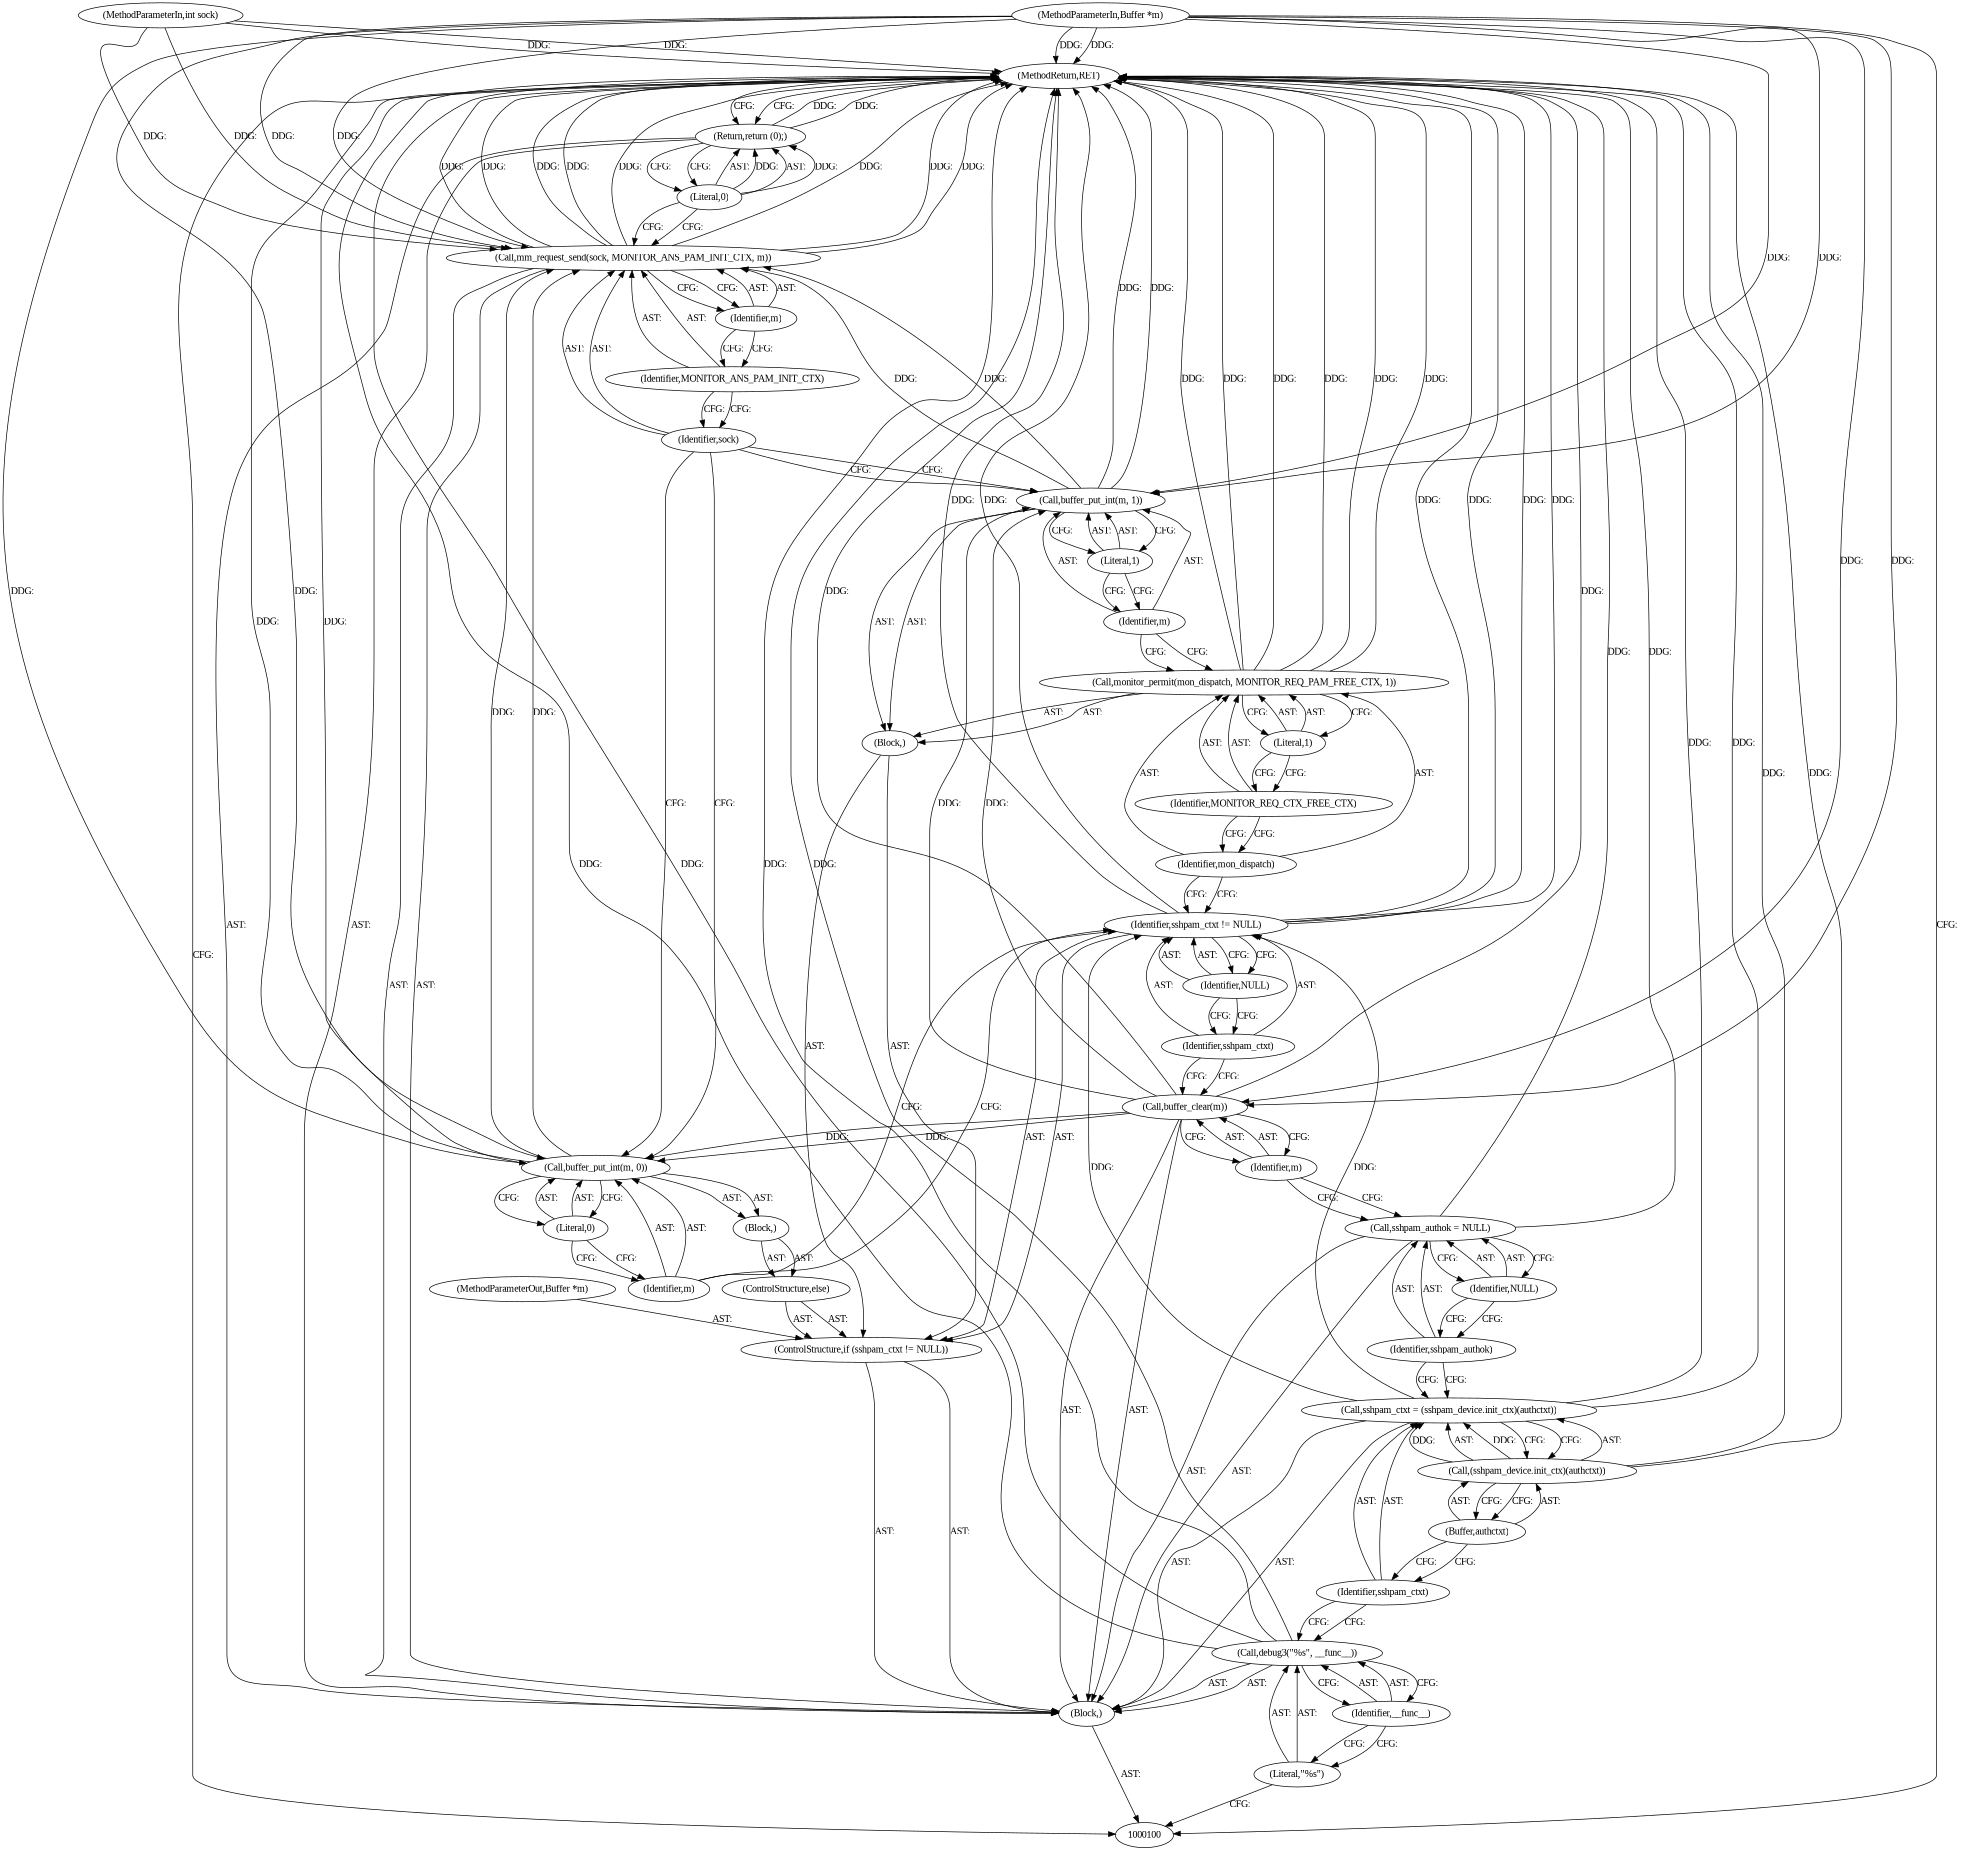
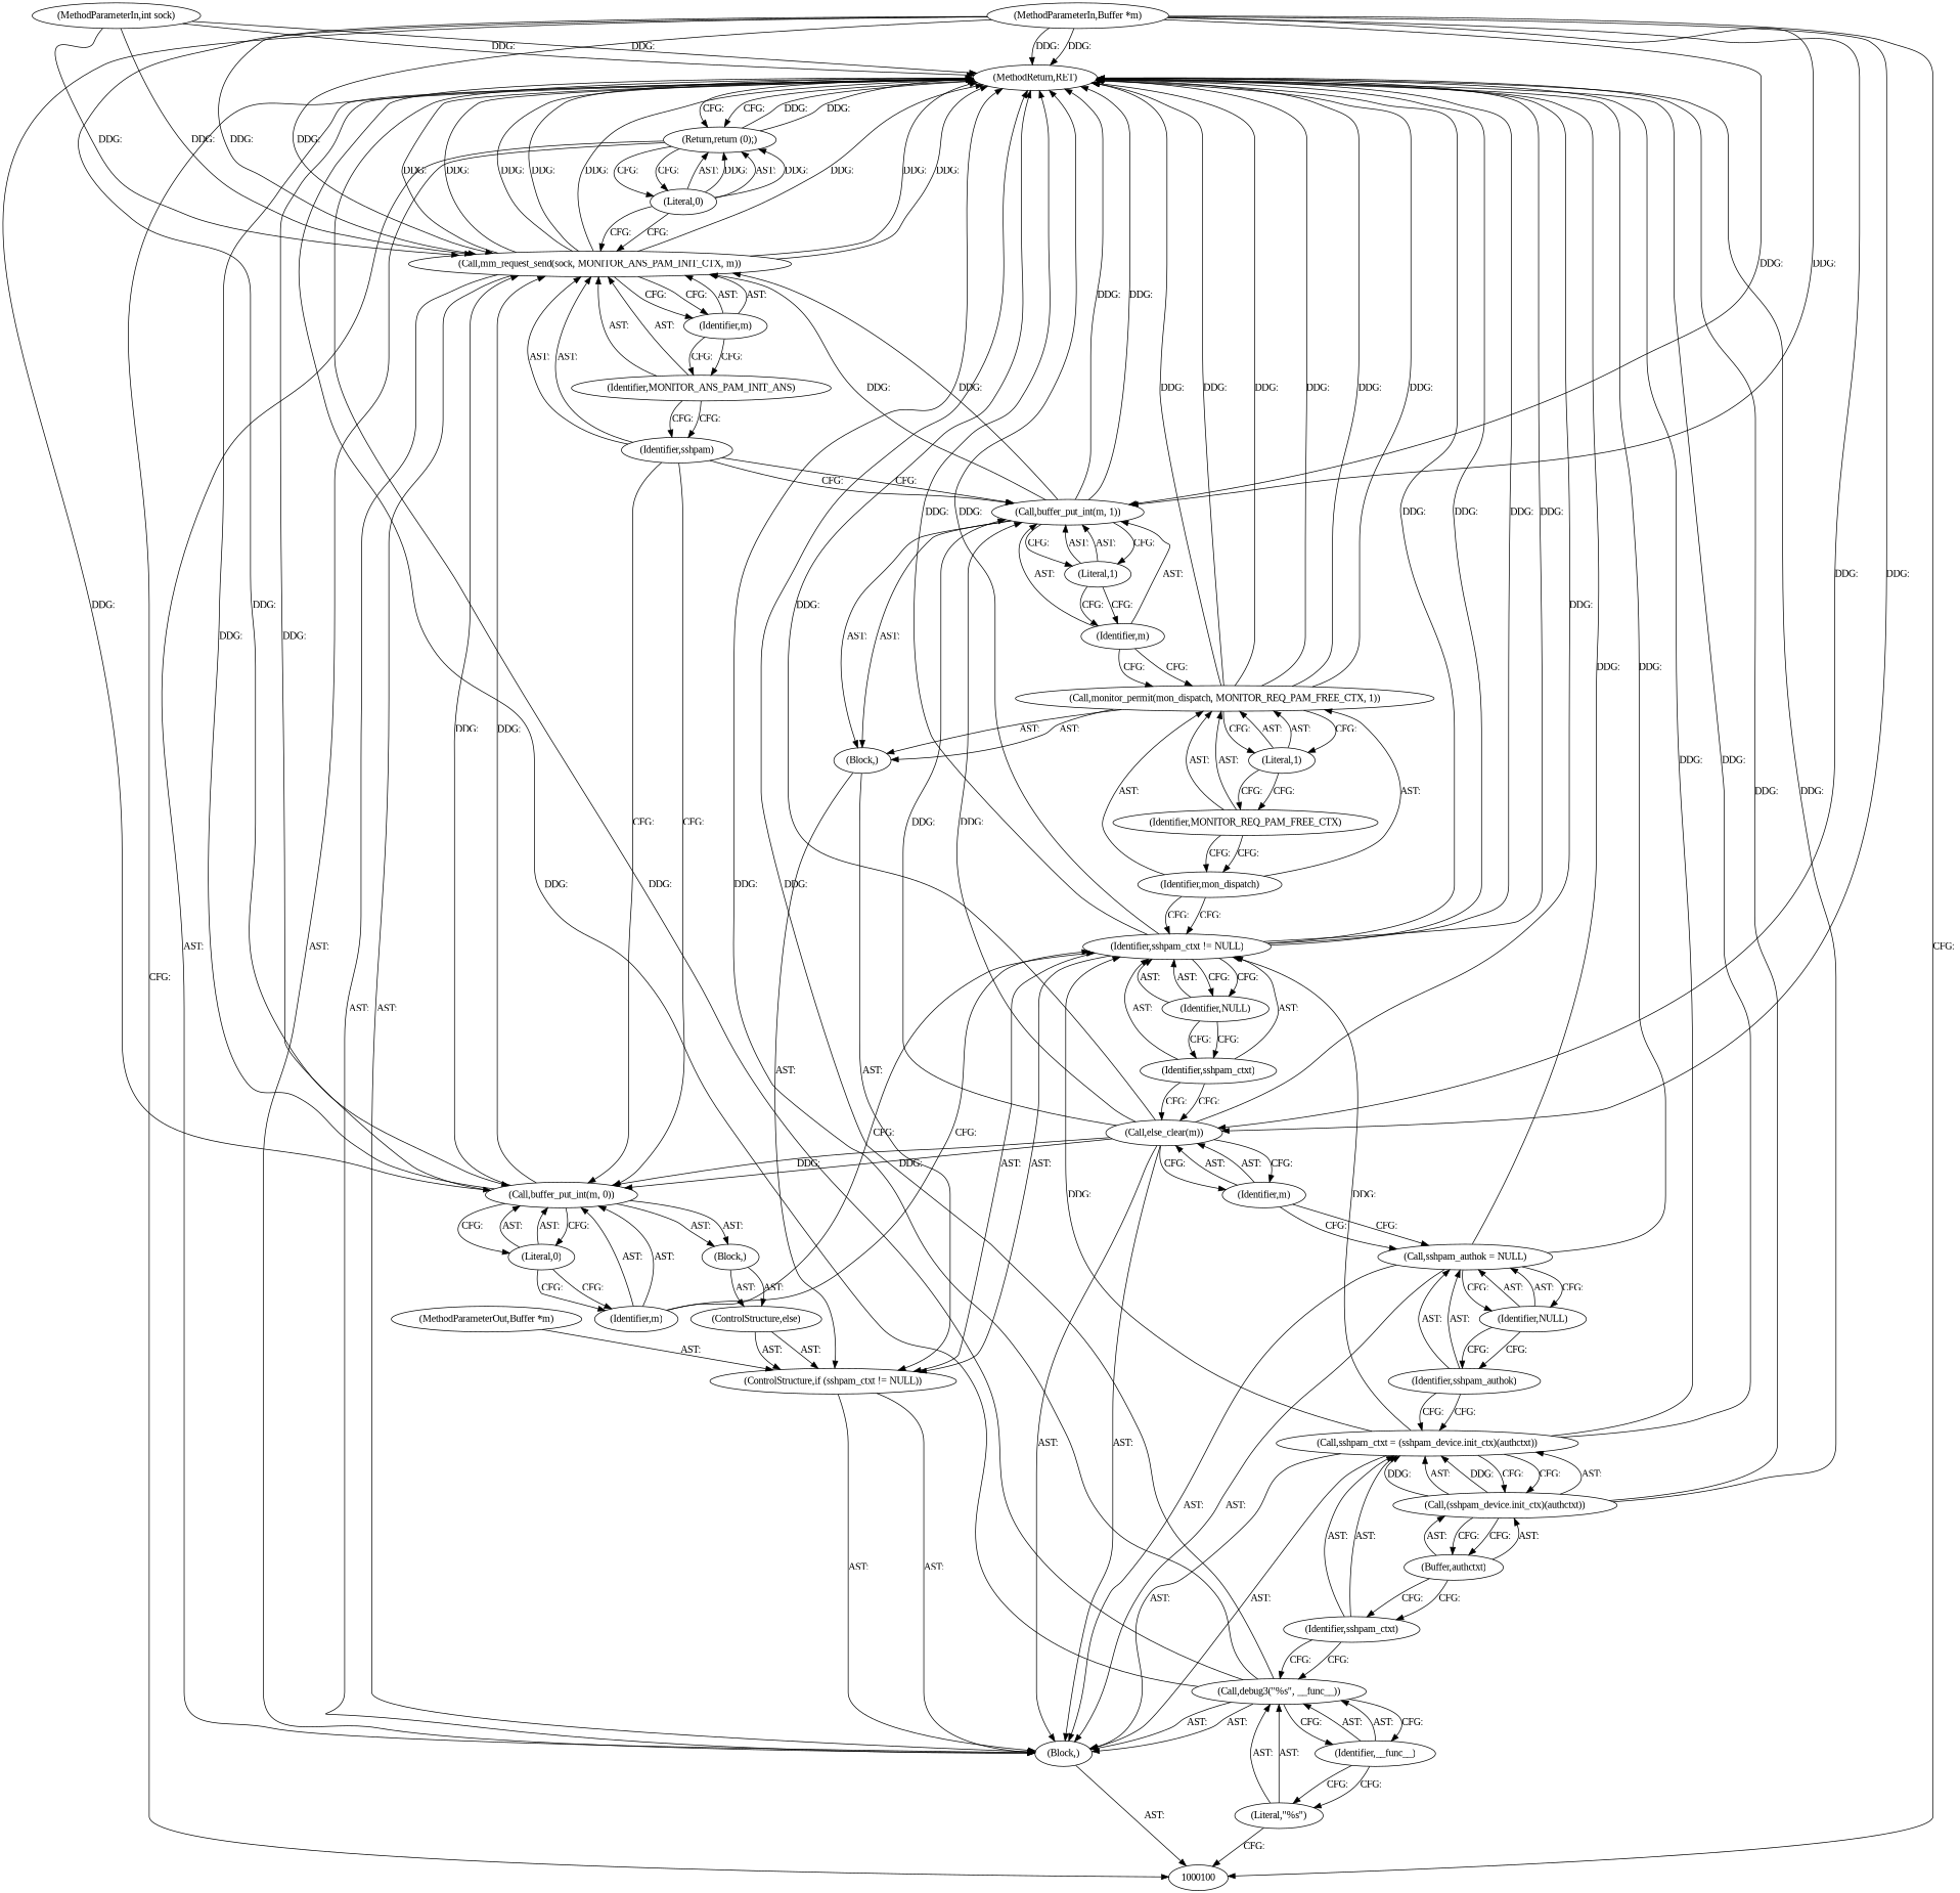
  digraph {
    fontname="Liberation Serif"
    node [fontname="Liberation Serif"]
    edge [fontname="Liberation Serif"]
    n1 [label="(MethodReturn,RET)"]
    n2 [label="(Return,return (0);)"]
    1000100
    n4 [label="(Block,)"]
    n5 [label="(Literal,0)"]
    n6 [label="(MethodParameterIn,int sock)"]
    n7 [label="(Call,mm_request_send(sock, MONITOR_ANS_PAM_INIT_CTX, m))"]
    n8 [label="(Identifier,m)"]
    n9 [label="(MethodParameterIn,Buffer *m)"]
    n10 [label="(Call,buffer_put_int(m, 0))"]
-   n11 [label="(Call,buffer_clear(m))"]
+   n11 [label="(Call,else_clear(m))"]
    n12 [label="(Call,buffer_put_int(m, 1))"]
    n13 [label="(Block,)"]
    n14 [label="(Literal,0)"]
    n15 [label="(Identifier,m)"]
    n16 [label="(Block,)"]
    n17 [label="(Literal,1)"]
    n18 [label="(MethodParameterOut,Buffer *m)"]
    n19 [label="(ControlStructure,if (sshpam_ctxt != NULL))"]
    n20 [label="(ControlStructure,else)"]
    n21 [label="(Identifier,m)"]
    n22 [label="(Identifier,sshpam_ctxt != NULL)"]
    n23 [label="(Identifier,NULL)"]
-   n24 [label="(Identifier,MONITOR_ANS_PAM_INIT_CTX)"]
-   n25 [label="(Identifier,sock)"]
+   n24 [label="(Identifier,MONITOR_ANS_PAM_INIT_ANS)"]
+   n25 [label="(Identifier,sshpam)"]
    n26 [label="(Identifier,__func__)"]
    n27 [label="(Call,debug3(\"%s\", __func__))"]
    n28 [label="(Literal,\"%s\")"]
    n29 [label="(Call,(sshpam_device.init_ctx)(authctxt))"]
    n30 [label="(Call,sshpam_ctxt = (sshpam_device.init_ctx)(authctxt))"]
    n31 [label="(Buffer,authctxt)"]
    n32 [label="(Identifier,sshpam_ctxt)"]
    n33 [label="(Identifier,NULL)"]
    n34 [label="(Call,sshpam_authok = NULL)"]
    n35 [label="(Identifier,sshpam_authok)"]
    n36 [label="(Identifier,sshpam_ctxt)"]
    n37 [label="(Identifier,mon_dispatch)"]
    n38 [label="(Call,monitor_permit(mon_dispatch, MONITOR_REQ_PAM_FREE_CTX, 1))"]
    n39 [label="(Literal,1)"]
-   n40 [label="(Identifier,MONITOR_REQ_CTX_FREE_CTX)"]
+   n40 [label="(Identifier,MONITOR_REQ_PAM_FREE_CTX)"]
    n41 [label="(Identifier,m)"]
    n1 -> n2 [label="CFG: "]
    n1 -> n2 [label="CFG: "]
    n1 -> 1000100 [label="CFG: "]
    n2 -> n1 [label="DDG: "]
    n2 -> n1 [label="DDG: "]
    n2 -> n4 [label="AST: "]
    n2 -> n4 [label="AST: "]
    n2 -> n5 [label="CFG: "]
    n2 -> n5 [label="CFG: "]
    n4 -> 1000100 [label="AST: "]
    n5 -> n2 [label="AST: "]
    n5 -> n2 [label="DDG: "]
    n5 -> n2 [label="AST: "]
    n5 -> n2 [label="DDG: "]
    n5 -> n7 [label="CFG: "]
    n5 -> n7 [label="CFG: "]
    n6 -> n1 [label="DDG: "]
    n6 -> n1 [label="DDG: "]
    n6 -> n7 [label="DDG: "]
    n6 -> n7 [label="DDG: "]
    n7 -> n1 [label="DDG: "]
    n7 -> n1 [label="DDG: "]
    n7 -> n1 [label="DDG: "]
    n7 -> n1 [label="DDG: "]
    n7 -> n1 [label="DDG: "]
    n7 -> n1 [label="DDG: "]
    n7 -> n1 [label="DDG: "]
    n7 -> n1 [label="DDG: "]
    n7 -> n4 [label="AST: "]
    n7 -> n4 [label="AST: "]
    n7 -> n8 [label="CFG: "]
    n7 -> n8 [label="CFG: "]
    n8 -> n7 [label="AST: "]
    n8 -> n7 [label="AST: "]
    n8 -> n24 [label="CFG: "]
    n8 -> n24 [label="CFG: "]
    n9 -> n1 [label="DDG: "]
    n9 -> n1 [label="DDG: "]
    n9 -> 1000100 [label="CFG: "]
    n9 -> n7 [label="DDG: "]
    n9 -> n7 [label="DDG: "]
    n9 -> n10 [label="DDG: "]
    n9 -> n10 [label="DDG: "]
    n9 -> n11 [label="DDG: "]
    n9 -> n11 [label="DDG: "]
    n9 -> n12 [label="DDG: "]
    n9 -> n12 [label="DDG: "]
    n10 -> n1 [label="DDG: "]
    n10 -> n1 [label="DDG: "]
    n10 -> n7 [label="DDG: "]
    n10 -> n7 [label="DDG: "]
    n10 -> n13 [label="AST: "]
    n10 -> n13 [label="AST: "]
    n10 -> n14 [label="CFG: "]
    n10 -> n14 [label="CFG: "]
    n11 -> n1 [label="DDG: "]
    n11 -> n1 [label="DDG: "]
    n11 -> n4 [label="AST: "]
    n11 -> n4 [label="AST: "]
    n11 -> n10 [label="DDG: "]
    n11 -> n10 [label="DDG: "]
    n11 -> n12 [label="DDG: "]
    n11 -> n12 [label="DDG: "]
    n11 -> n15 [label="CFG: "]
    n11 -> n15 [label="CFG: "]
    n12 -> n1 [label="DDG: "]
    n12 -> n1 [label="DDG: "]
    n12 -> n7 [label="DDG: "]
    n12 -> n7 [label="DDG: "]
    n12 -> n16 [label="AST: "]
    n12 -> n16 [label="AST: "]
    n12 -> n17 [label="CFG: "]
    n12 -> n17 [label="CFG: "]
    n13 -> n20 [label="AST: "]
    n13 -> n20 [label="AST: "]
    n14 -> n10 [label="AST: "]
    n14 -> n10 [label="AST: "]
    n14 -> n21 [label="CFG: "]
    n14 -> n21 [label="CFG: "]
    n15 -> n11 [label="AST: "]
    n15 -> n11 [label="AST: "]
    n15 -> n34 [label="CFG: "]
    n15 -> n34 [label="CFG: "]
    n16 -> n19 [label="AST: "]
    n16 -> n19 [label="AST: "]
    n17 -> n12 [label="AST: "]
    n17 -> n12 [label="AST: "]
    n17 -> n41 [label="CFG: "]
    n17 -> n41 [label="CFG: "]
    n18 -> n19 [label="AST: "]
    n19 -> n4 [label="AST: "]
    n19 -> n4 [label="AST: "]
    n20 -> n19 [label="AST: "]
    n20 -> n19 [label="AST: "]
    n21 -> n10 [label="AST: "]
    n21 -> n10 [label="AST: "]
    n21 -> n22 [label="CFG: "]
    n21 -> n22 [label="CFG: "]
    n22 -> n1 [label="DDG: "]
    n22 -> n1 [label="DDG: "]
    n22 -> n1 [label="DDG: "]
    n22 -> n1 [label="DDG: "]
    n22 -> n1 [label="DDG: "]
    n22 -> n1 [label="DDG: "]
    n22 -> n19 [label="AST: "]
    n22 -> n19 [label="AST: "]
    n22 -> n23 [label="CFG: "]
    n22 -> n23 [label="CFG: "]
    n23 -> n22 [label="AST: "]
    n23 -> n22 [label="AST: "]
    n23 -> n36 [label="CFG: "]
    n23 -> n36 [label="CFG: "]
    n24 -> n7 [label="AST: "]
    n24 -> n7 [label="AST: "]
    n24 -> n25 [label="CFG: "]
    n24 -> n25 [label="CFG: "]
    n25 -> n7 [label="AST: "]
    n25 -> n7 [label="AST: "]
    n25 -> n10 [label="CFG: "]
    n25 -> n10 [label="CFG: "]
    n25 -> n12 [label="CFG: "]
    n25 -> n12 [label="CFG: "]
    n26 -> n27 [label="AST: "]
    n26 -> n27 [label="AST: "]
    n26 -> n28 [label="CFG: "]
    n26 -> n28 [label="CFG: "]
    n27 -> n1 [label="DDG: "]
    n27 -> n1 [label="DDG: "]
    n27 -> n1 [label="DDG: "]
    n27 -> n1 [label="DDG: "]
    n27 -> n4 [label="AST: "]
    n27 -> n4 [label="AST: "]
    n27 -> n26 [label="CFG: "]
    n27 -> n26 [label="CFG: "]
    n28 -> 1000100 [label="CFG: "]
    n28 -> n27 [label="AST: "]
    n28 -> n27 [label="AST: "]
    n29 -> n1 [label="DDG: "]
    n29 -> n1 [label="DDG: "]
    n29 -> n30 [label="AST: "]
    n29 -> n30 [label="DDG: "]
    n29 -> n30 [label="AST: "]
    n29 -> n30 [label="DDG: "]
    n29 -> n31 [label="CFG: "]
    n29 -> n31 [label="CFG: "]
    n30 -> n1 [label="DDG: "]
    n30 -> n1 [label="DDG: "]
    n30 -> n4 [label="AST: "]
    n30 -> n4 [label="AST: "]
    n30 -> n22 [label="DDG: "]
    n30 -> n22 [label="DDG: "]
    n30 -> n29 [label="CFG: "]
    n30 -> n29 [label="CFG: "]
    n31 -> n29 [label="AST: "]
    n31 -> n29 [label="AST: "]
    n31 -> n32 [label="CFG: "]
    n31 -> n32 [label="CFG: "]
    n32 -> n27 [label="CFG: "]
    n32 -> n27 [label="CFG: "]
    n32 -> n30 [label="AST: "]
    n32 -> n30 [label="AST: "]
    n33 -> n34 [label="AST: "]
    n33 -> n34 [label="AST: "]
    n33 -> n35 [label="CFG: "]
    n33 -> n35 [label="CFG: "]
    n34 -> n1 [label="DDG: "]
    n34 -> n1 [label="DDG: "]
    n34 -> n4 [label="AST: "]
    n34 -> n4 [label="AST: "]
    n34 -> n33 [label="CFG: "]
    n34 -> n33 [label="CFG: "]
    n35 -> n30 [label="CFG: "]
    n35 -> n30 [label="CFG: "]
    n35 -> n34 [label="AST: "]
    n35 -> n34 [label="AST: "]
    n36 -> n11 [label="CFG: "]
    n36 -> n11 [label="CFG: "]
    n36 -> n22 [label="AST: "]
    n36 -> n22 [label="AST: "]
    n37 -> n22 [label="CFG: "]
    n37 -> n22 [label="CFG: "]
    n37 -> n38 [label="AST: "]
    n37 -> n38 [label="AST: "]
    n38 -> n1 [label="DDG: "]
    n38 -> n1 [label="DDG: "]
    n38 -> n1 [label="DDG: "]
    n38 -> n1 [label="DDG: "]
    n38 -> n1 [label="DDG: "]
    n38 -> n1 [label="DDG: "]
    n38 -> n16 [label="AST: "]
    n38 -> n16 [label="AST: "]
    n38 -> n39 [label="CFG: "]
    n38 -> n39 [label="CFG: "]
    n39 -> n38 [label="AST: "]
    n39 -> n38 [label="AST: "]
    n39 -> n40 [label="CFG: "]
    n39 -> n40 [label="CFG: "]
    n40 -> n37 [label="CFG: "]
    n40 -> n37 [label="CFG: "]
    n40 -> n38 [label="AST: "]
    n40 -> n38 [label="AST: "]
    n41 -> n12 [label="AST: "]
    n41 -> n12 [label="AST: "]
    n41 -> n38 [label="CFG: "]
    n41 -> n38 [label="CFG: "]
  }
